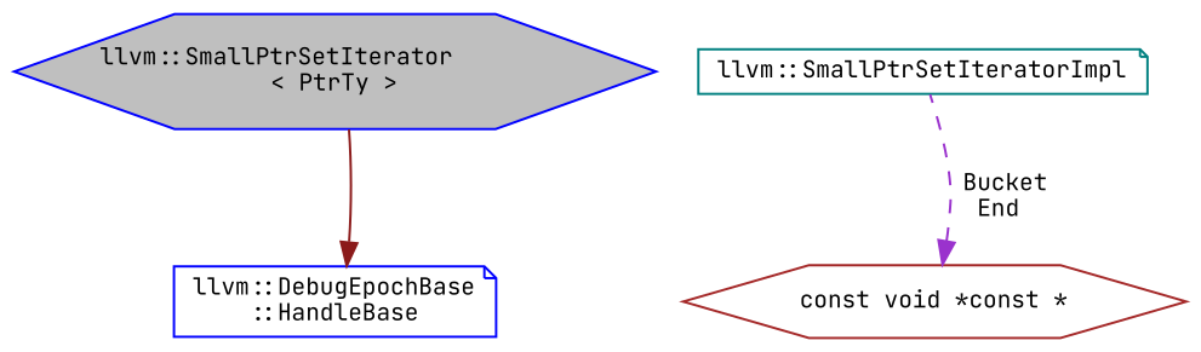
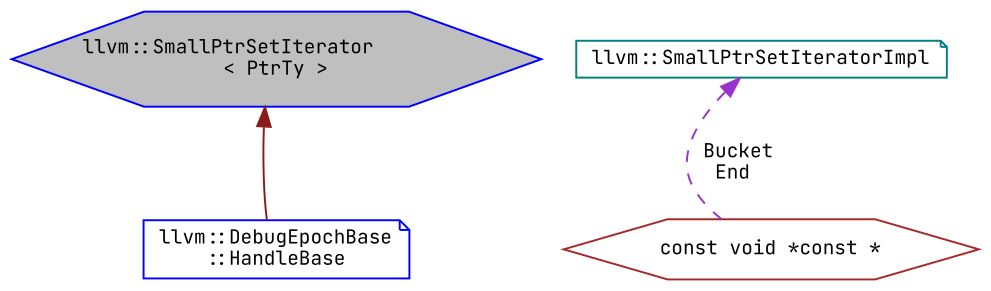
  digraph {
    fontname="JetBrains Mono"
    node [color=blue fontname="JetBrains Mono" fontsize=10 shape=hexagon]
    edge [dir=back fontname="JetBrains Mono" fontsize=10 labelfontname=Helvetica labelfontsize=10]
    n1 [fillcolor=grey75 fontcolor=black height=0.2 label="llvm::SmallPtrSetIterator\l\< PtrTy \>" style=filled width=0.4]
    n2 [color=teal height=0.2 label="llvm::SmallPtrSetIteratorImpl" shape=note width=0.4]
    n3 [color=brown height=0.2 label="const void *const *" width=0.4]
    n4 [height=0.2 label="llvm::DebugEpochBase\l::HandleBase" shape=note width=0.4]
-   n3 -> n2 [color=darkorchid3 label=" Bucket\nEnd" style=dashed]
-   n4 -> n1 [color=firebrick4 style=solid]
+   n2 -> n3 [color=darkorchid3 label=" Bucket\nEnd" style=dashed]
+   n1 -> n4 [color=firebrick4 style=solid]
  }
